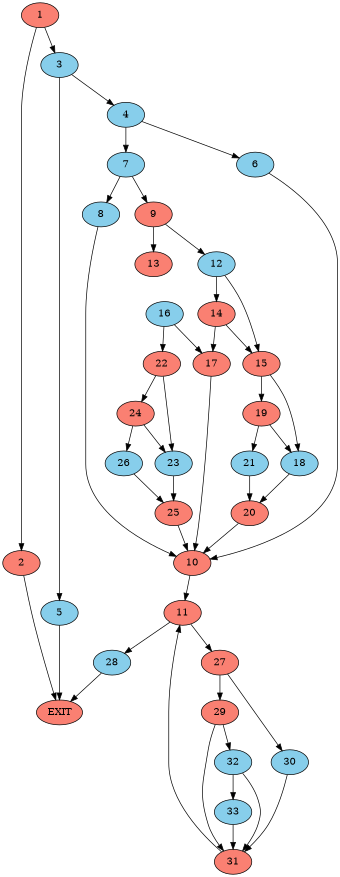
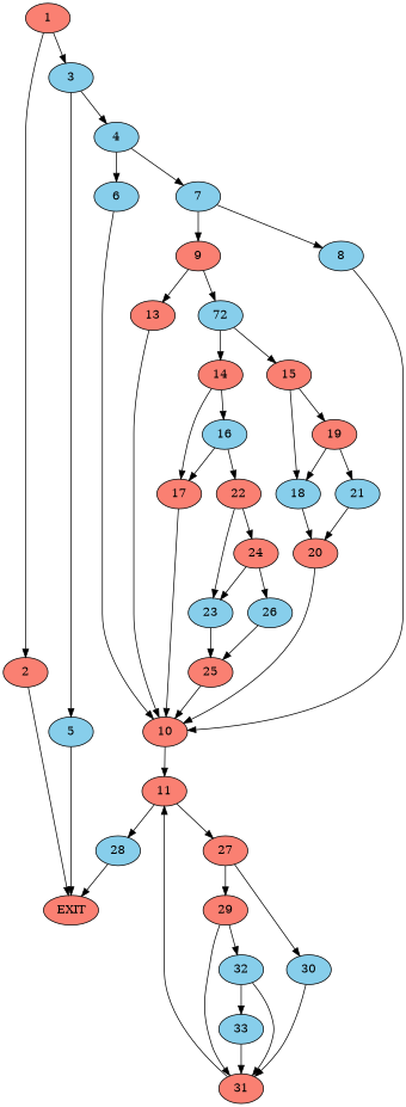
  digraph {
    node [fillcolor=salmon style=filled]
    1
    2
    3 [fillcolor=skyblue]
    n4 [label=EXIT]
    4 [fillcolor=skyblue]
    5 [fillcolor=skyblue]
    6 [fillcolor=skyblue]
    7 [fillcolor=skyblue]
    10
    8 [fillcolor=skyblue]
    9
    11
-   12 [fillcolor=skyblue]
+   12 [fillcolor=skyblue label=72]
    13
    14
    15
    27
    28 [fillcolor=skyblue]
    29
    30 [fillcolor=skyblue]
    16 [fillcolor=skyblue]
    17
    18 [fillcolor=skyblue]
    19
    22
    20
    21 [fillcolor=skyblue]
    23 [fillcolor=skyblue]
    24
    25
    26 [fillcolor=skyblue]
    31
    32 [fillcolor=skyblue]
    33 [fillcolor=skyblue]
    1 -> 2
    1 -> 3
    2 -> n4
    3 -> 4
    3 -> 5
    4 -> 6
    4 -> 7
    5 -> n4
    6 -> 10
    7 -> 8
    7 -> 9
    10 -> 11
    8 -> 10
    9 -> 12
    9 -> 13
    11 -> 27
    11 -> 28
    12 -> 14
    12 -> 15
-   14 -> 15
+   13 -> 10
+   14 -> 16
    14 -> 17
    15 -> 18
    15 -> 19
    27 -> 29
    27 -> 30
    28 -> n4
    29 -> 31
    29 -> 32
    30 -> 31
    16 -> 17
    16 -> 22
    17 -> 10
    18 -> 20
    19 -> 18
    19 -> 21
    22 -> 23
    22 -> 24
    20 -> 10
    21 -> 20
    23 -> 25
    24 -> 23
    24 -> 26
    25 -> 10
    26 -> 25
    31 -> 11
    32 -> 31
    32 -> 33
    33 -> 31
  }
